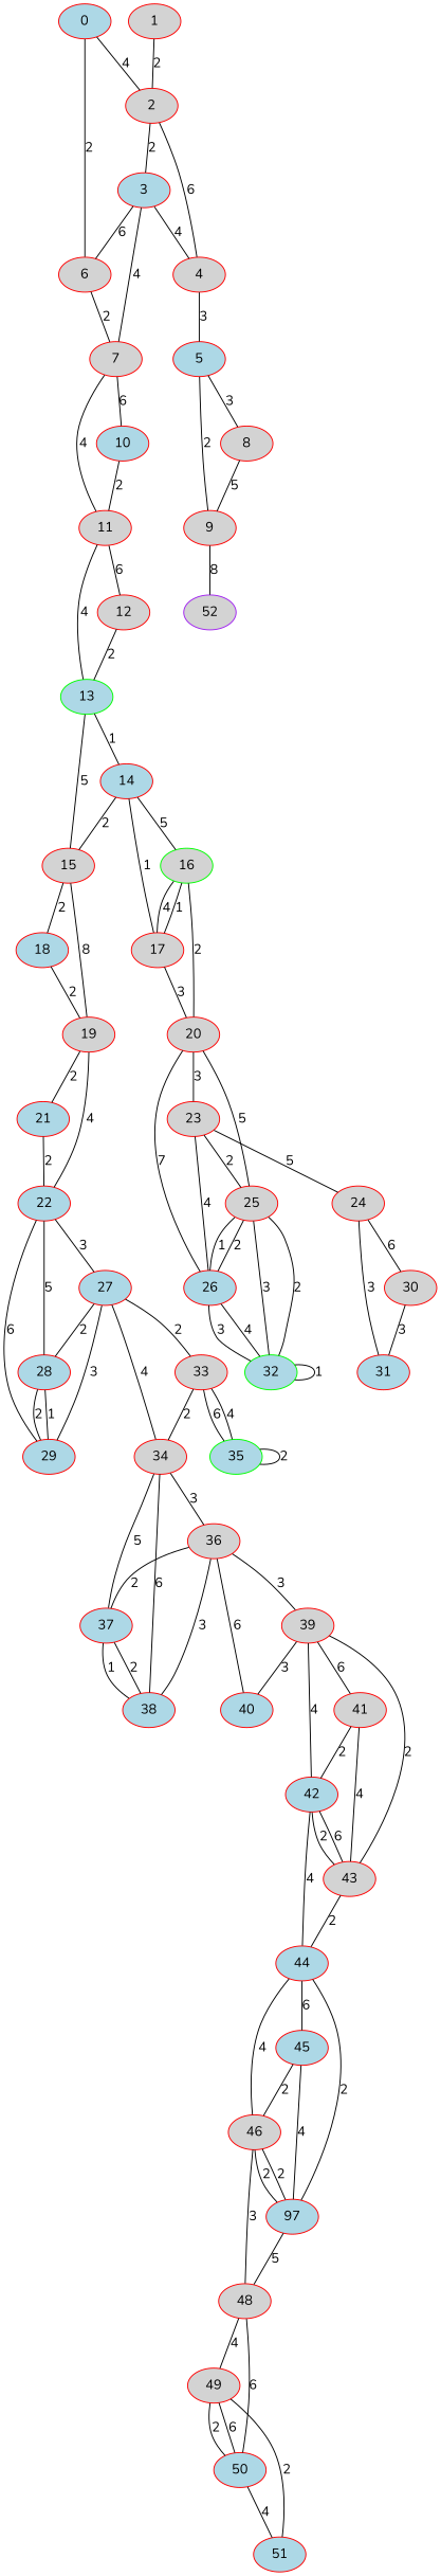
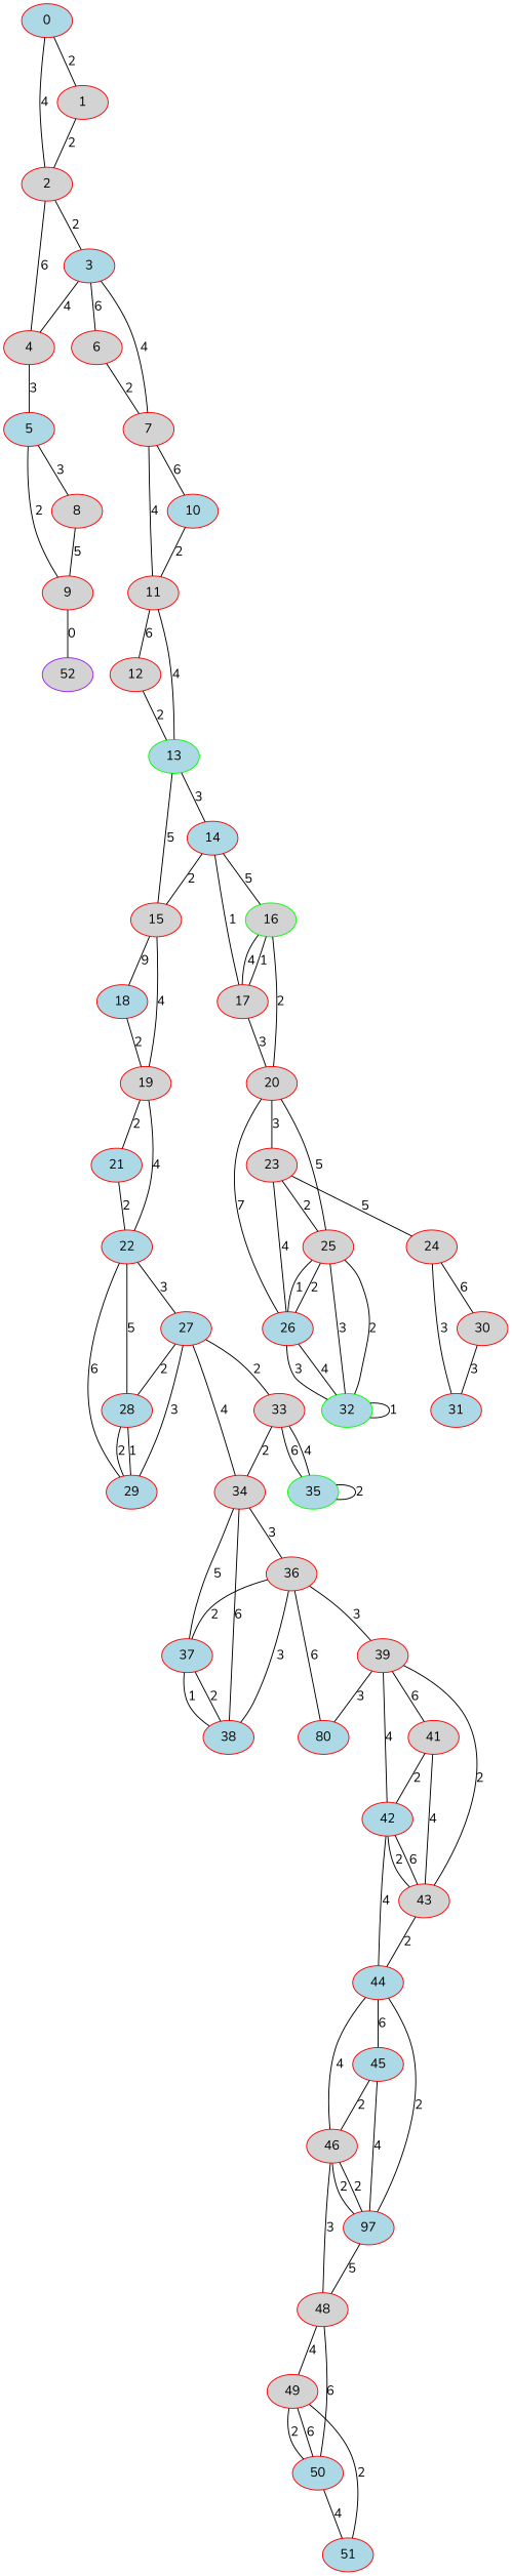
  graph {
    fontname=Nunito
    node [color=red fillcolor=lightgrey fontname=Nunito style=filled weight=1]
    edge [fontname=Nunito]
    0 [fillcolor=lightblue]
    1
    2
    3 [fillcolor=lightblue]
    4
    6
    7
    5 [fillcolor=lightblue]
    10 [fillcolor=lightblue]
    11
    8
    9
    52 [color=purple weight=4]
    12
    13 [color=green fillcolor=lightblue]
    14 [fillcolor=lightblue]
    15
    16 [color=green weight=2]
    17
    18 [fillcolor=lightblue]
    19
    20
    21 [fillcolor=lightblue]
    22 [fillcolor=lightblue]
    23
    25
    26 [fillcolor=lightblue]
    27 [fillcolor=lightblue]
    28 [fillcolor=lightblue]
    29 [fillcolor=lightblue]
    24
    32 [color=green fillcolor=lightblue weight=2]
    33
    34
    30
    31 [fillcolor=lightblue]
    35 [color=green fillcolor=lightblue weight=2]
    36
    37 [fillcolor=lightblue]
    38 [fillcolor=lightblue]
    39
-   40 [fillcolor=lightblue]
+   40 [fillcolor=lightblue label=80]
    41
    42 [fillcolor=lightblue]
    43
    44 [fillcolor=lightblue]
    45 [fillcolor=lightblue]
    46
    n49 [fillcolor=lightblue label=97]
    48
    49
    50 [fillcolor=lightblue]
    51 [fillcolor=lightblue]
-   0 -- 6 [label=2]
+   0 -- 1 [label=2]
    0 -- 2 [label=4]
    1 -- 2 [label=2]
    2 -- 3 [label=2]
    2 -- 4 [label=6]
    3 -- 4 [label=4]
    3 -- 6 [label=6]
    3 -- 7 [label=4]
    4 -- 5 [label=3]
    6 -- 7 [label=2]
    7 -- 10 [label=6]
    7 -- 11 [label=4]
    5 -- 8 [label=3]
    5 -- 9 [label=2]
    10 -- 11 [label=2]
    11 -- 12 [label=6]
    11 -- 13 [label=4]
    8 -- 9 [label=5]
-   9 -- 52 [label=8]
+   9 -- 52 [label=0]
    12 -- 13 [label=2]
-   13 -- 14 [label=1]
+   13 -- 14 [label=3]
    13 -- 15 [label=5]
    14 -- 15 [label=2]
    14 -- 16 [label=5]
    14 -- 17 [label=1]
-   15 -- 18 [label=2]
-   15 -- 19 [label=8]
+   15 -- 18 [label=9]
+   15 -- 19 [label=4]
    16 -- 17 [label=1]
    16 -- 17 [label=4]
    16 -- 20 [label=2]
    17 -- 20 [label=3]
    18 -- 19 [label=2]
    19 -- 21 [label=2]
    19 -- 22 [label=4]
    20 -- 23 [label=3]
    20 -- 25 [label=5]
    20 -- 26 [label=7]
    21 -- 22 [label=2]
    22 -- 27 [label=3]
    22 -- 28 [label=5]
    22 -- 29 [label=6]
    23 -- 25 [label=2]
    23 -- 26 [label=4]
    23 -- 24 [label=5]
    25 -- 26 [label=1]
    25 -- 26 [label=2]
    25 -- 32 [label=2]
    25 -- 32 [label=3]
    26 -- 32 [label=3]
    26 -- 32 [label=4]
    27 -- 28 [label=2]
    27 -- 29 [label=3]
    27 -- 33 [label=2]
    27 -- 34 [label=4]
    28 -- 29 [label=2]
    28 -- 29 [label=1]
    24 -- 30 [label=6]
    24 -- 31 [label=3]
    32 -- 32 [label=1]
    33 -- 34 [label=2]
    33 -- 35 [label=6]
    33 -- 35 [label=4]
    34 -- 36 [label=3]
    34 -- 37 [label=5]
    34 -- 38 [label=6]
    30 -- 31 [label=3]
    35 -- 35 [label=2]
    36 -- 37 [label=2]
    36 -- 38 [label=3]
    36 -- 39 [label=3]
    36 -- 40 [label=6]
    37 -- 38 [label=1]
    37 -- 38 [label=2]
    39 -- 40 [label=3]
    39 -- 41 [label=6]
    39 -- 42 [label=4]
    39 -- 43 [label=2]
    41 -- 42 [label=2]
    41 -- 43 [label=4]
    42 -- 43 [label=2]
    42 -- 43 [label=6]
    42 -- 44 [label=4]
    43 -- 44 [label=2]
    44 -- 45 [label=6]
    44 -- 46 [label=4]
    44 -- n49 [label=2]
    45 -- 46 [label=2]
    45 -- n49 [label=4]
    46 -- n49 [label=2]
    46 -- n49 [label=2]
    46 -- 48 [label=3]
    n49 -- 48 [label=5]
    48 -- 49 [label=4]
    48 -- 50 [label=6]
    49 -- 50 [label=6]
    49 -- 50 [label=2]
    49 -- 51 [label=2]
    50 -- 51 [label=4]
  }
